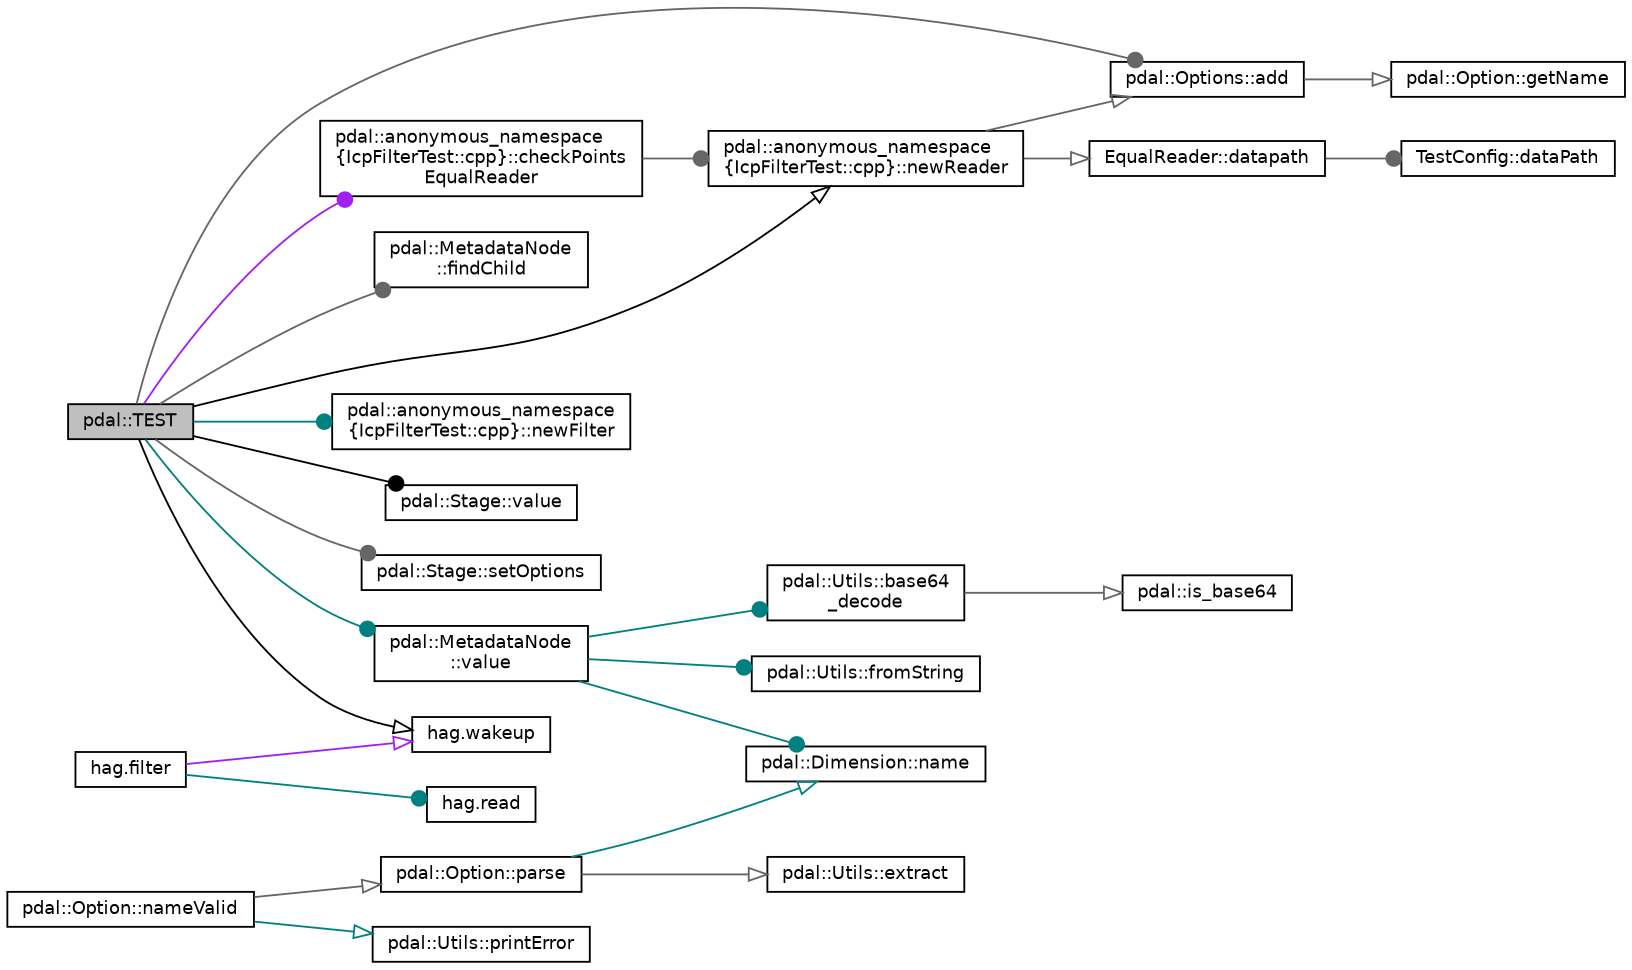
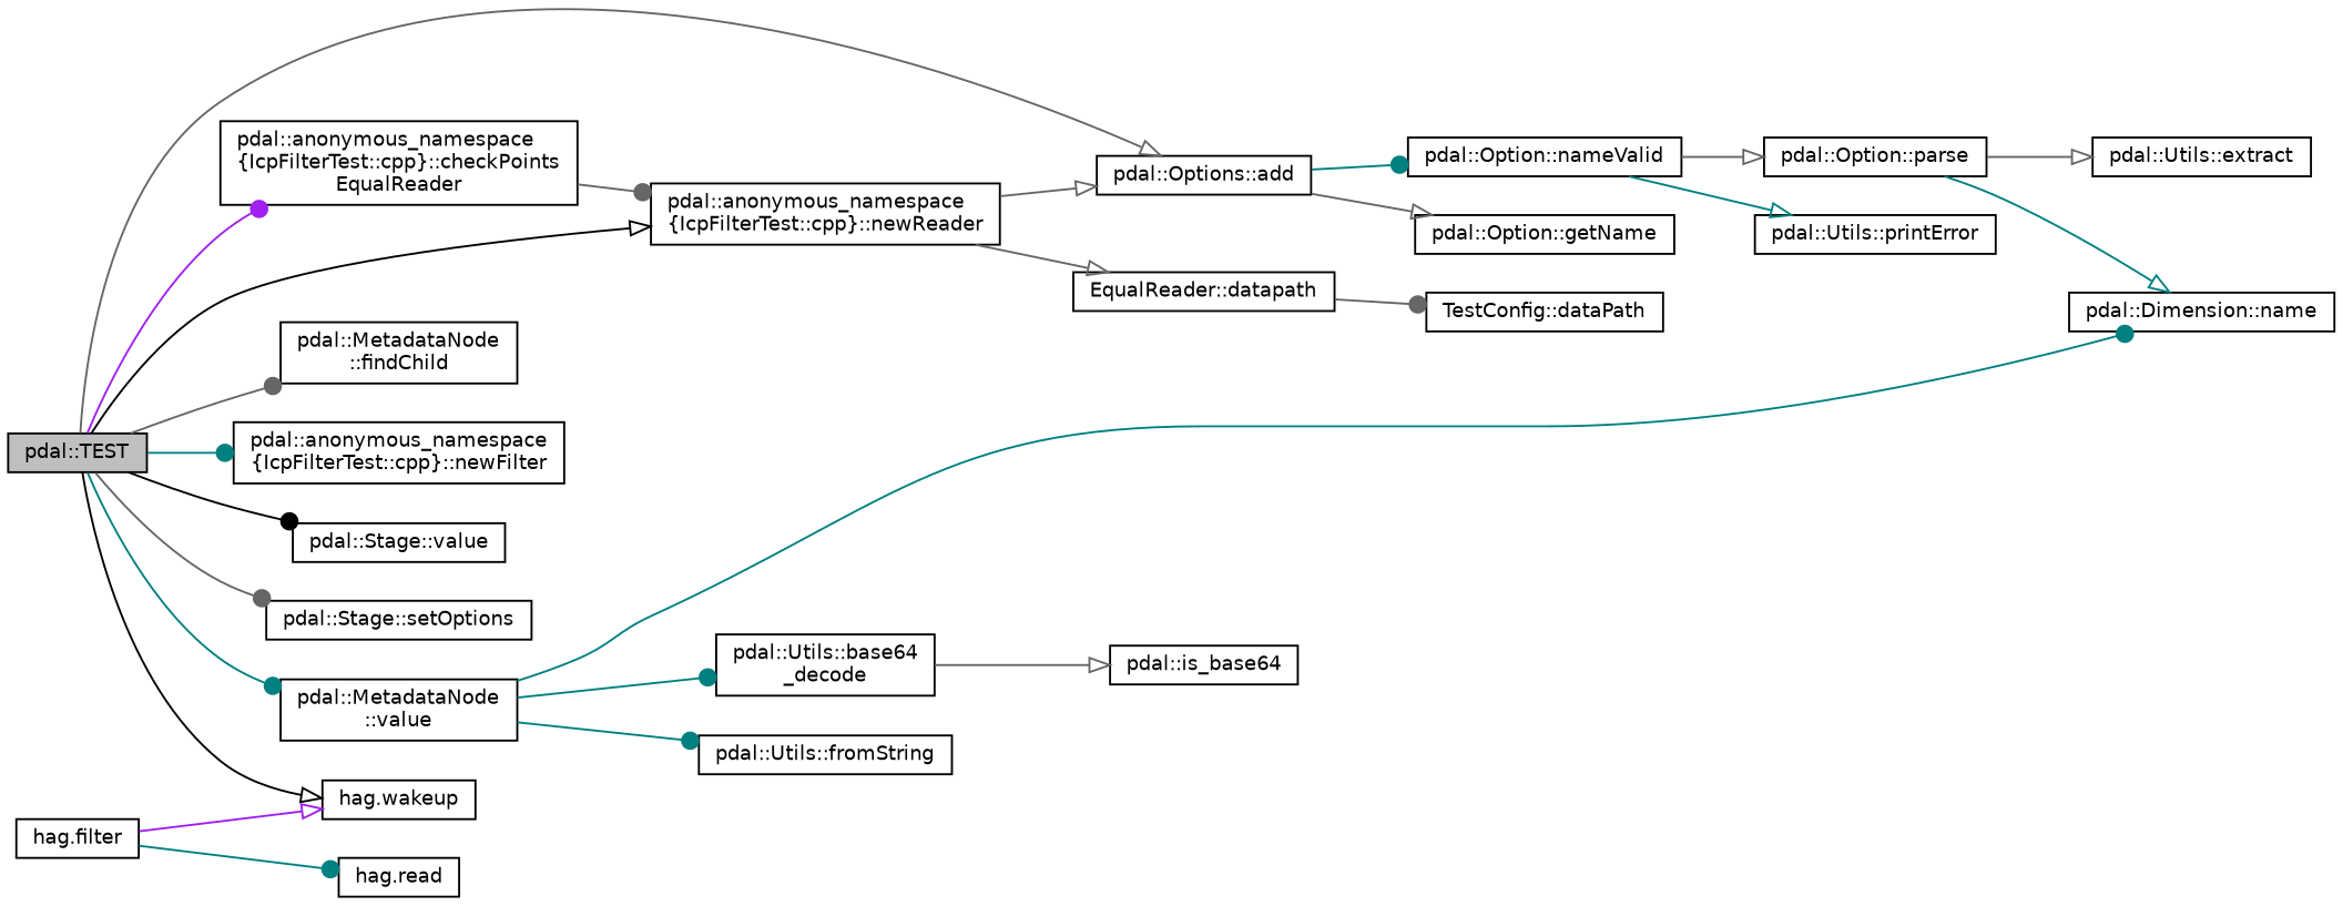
  digraph {
    rankdir=LR
    node [color=black fillcolor=white fontname=Helvetica fontsize=10 shape=record style=filled]
    edge [arrowhead=dot color=gray40 fontname=Helvetica fontsize=10 labelfontname=Helvetica labelfontsize=10 style=solid]
    n1 [fillcolor=grey75 fontcolor=black height=0.2 label="pdal::TEST" width=0.4]
    n2 [height=0.2 label="pdal::Options::add" width=0.4]
    n3 [height=0.2 label="pdal::anonymous_namespace\l\{IcpFilterTest::cpp\}::checkPoints\lEqualReader" width=0.4]
    n4 [height=0.2 label="pdal::anonymous_namespace\l\{IcpFilterTest::cpp\}::newReader" width=0.4]
    n5 [height=0.2 label="pdal::MetadataNode\l::findChild" width=0.4]
    n6 [height=0.2 label="pdal::anonymous_namespace\l\{IcpFilterTest::cpp\}::newFilter" width=0.4]
    n7 [height=0.2 label="pdal::Stage::value" width=0.4]
    n8 [height=0.2 label="pdal::Stage::setOptions" width=0.4]
    n9 [height=0.2 label="pdal::MetadataNode\l::value" width=0.4]
    n10 [height=0.2 label="hag.wakeup" width=0.4]
    n11 [height=0.2 label="pdal::Option::nameValid" width=0.4]
    n12 [height=0.2 label="pdal::Option::getName" width=0.4]
    n13 [height=0.2 label="EqualReader::datapath" width=0.4]
    n14 [height=0.2 label="hag.filter" width=0.4]
    n15 [height=0.2 label="hag.read" width=0.4]
    n16 [height=0.2 label="pdal::Dimension::name" width=0.4]
    n17 [height=0.2 label="pdal::Utils::base64\l_decode" width=0.4]
    n18 [height=0.2 label="pdal::Utils::fromString" width=0.4]
    n19 [height=0.2 label="pdal::Option::parse" width=0.4]
    n20 [height=0.2 label="pdal::Utils::printError" width=0.4]
    n21 [height=0.2 label="pdal::Utils::extract" width=0.4]
    n22 [height=0.2 label="TestConfig::dataPath" width=0.4]
    n23 [height=0.2 label="pdal::is_base64" width=0.4]
-   n1 -> n2
+   n1 -> n2 [arrowhead=onormal]
    n1 -> n3 [color=purple]
    n1 -> n4 [arrowhead=onormal color=black]
    n1 -> n5
    n1 -> n6 [color=teal]
    n1 -> n7 [color=black]
    n1 -> n8
    n1 -> n9 [color=teal]
    n1 -> n10 [arrowhead=onormal color=black]
+   n2 -> n11 [color=teal]
    n2 -> n12 [arrowhead=onormal]
    n3 -> n4
    n4 -> n2 [arrowhead=onormal]
    n4 -> n13 [arrowhead=onormal]
    n9 -> n16 [color=teal]
    n9 -> n17 [color=teal]
    n9 -> n18 [color=teal]
    n11 -> n19 [arrowhead=onormal]
    n11 -> n20 [arrowhead=onormal color=teal]
    n13 -> n22
    n14 -> n10 [arrowhead=onormal color=purple]
    n14 -> n15 [color=teal]
    n17 -> n23 [arrowhead=onormal]
    n19 -> n16 [arrowhead=onormal color=teal]
    n19 -> n21 [arrowhead=onormal]
  }
